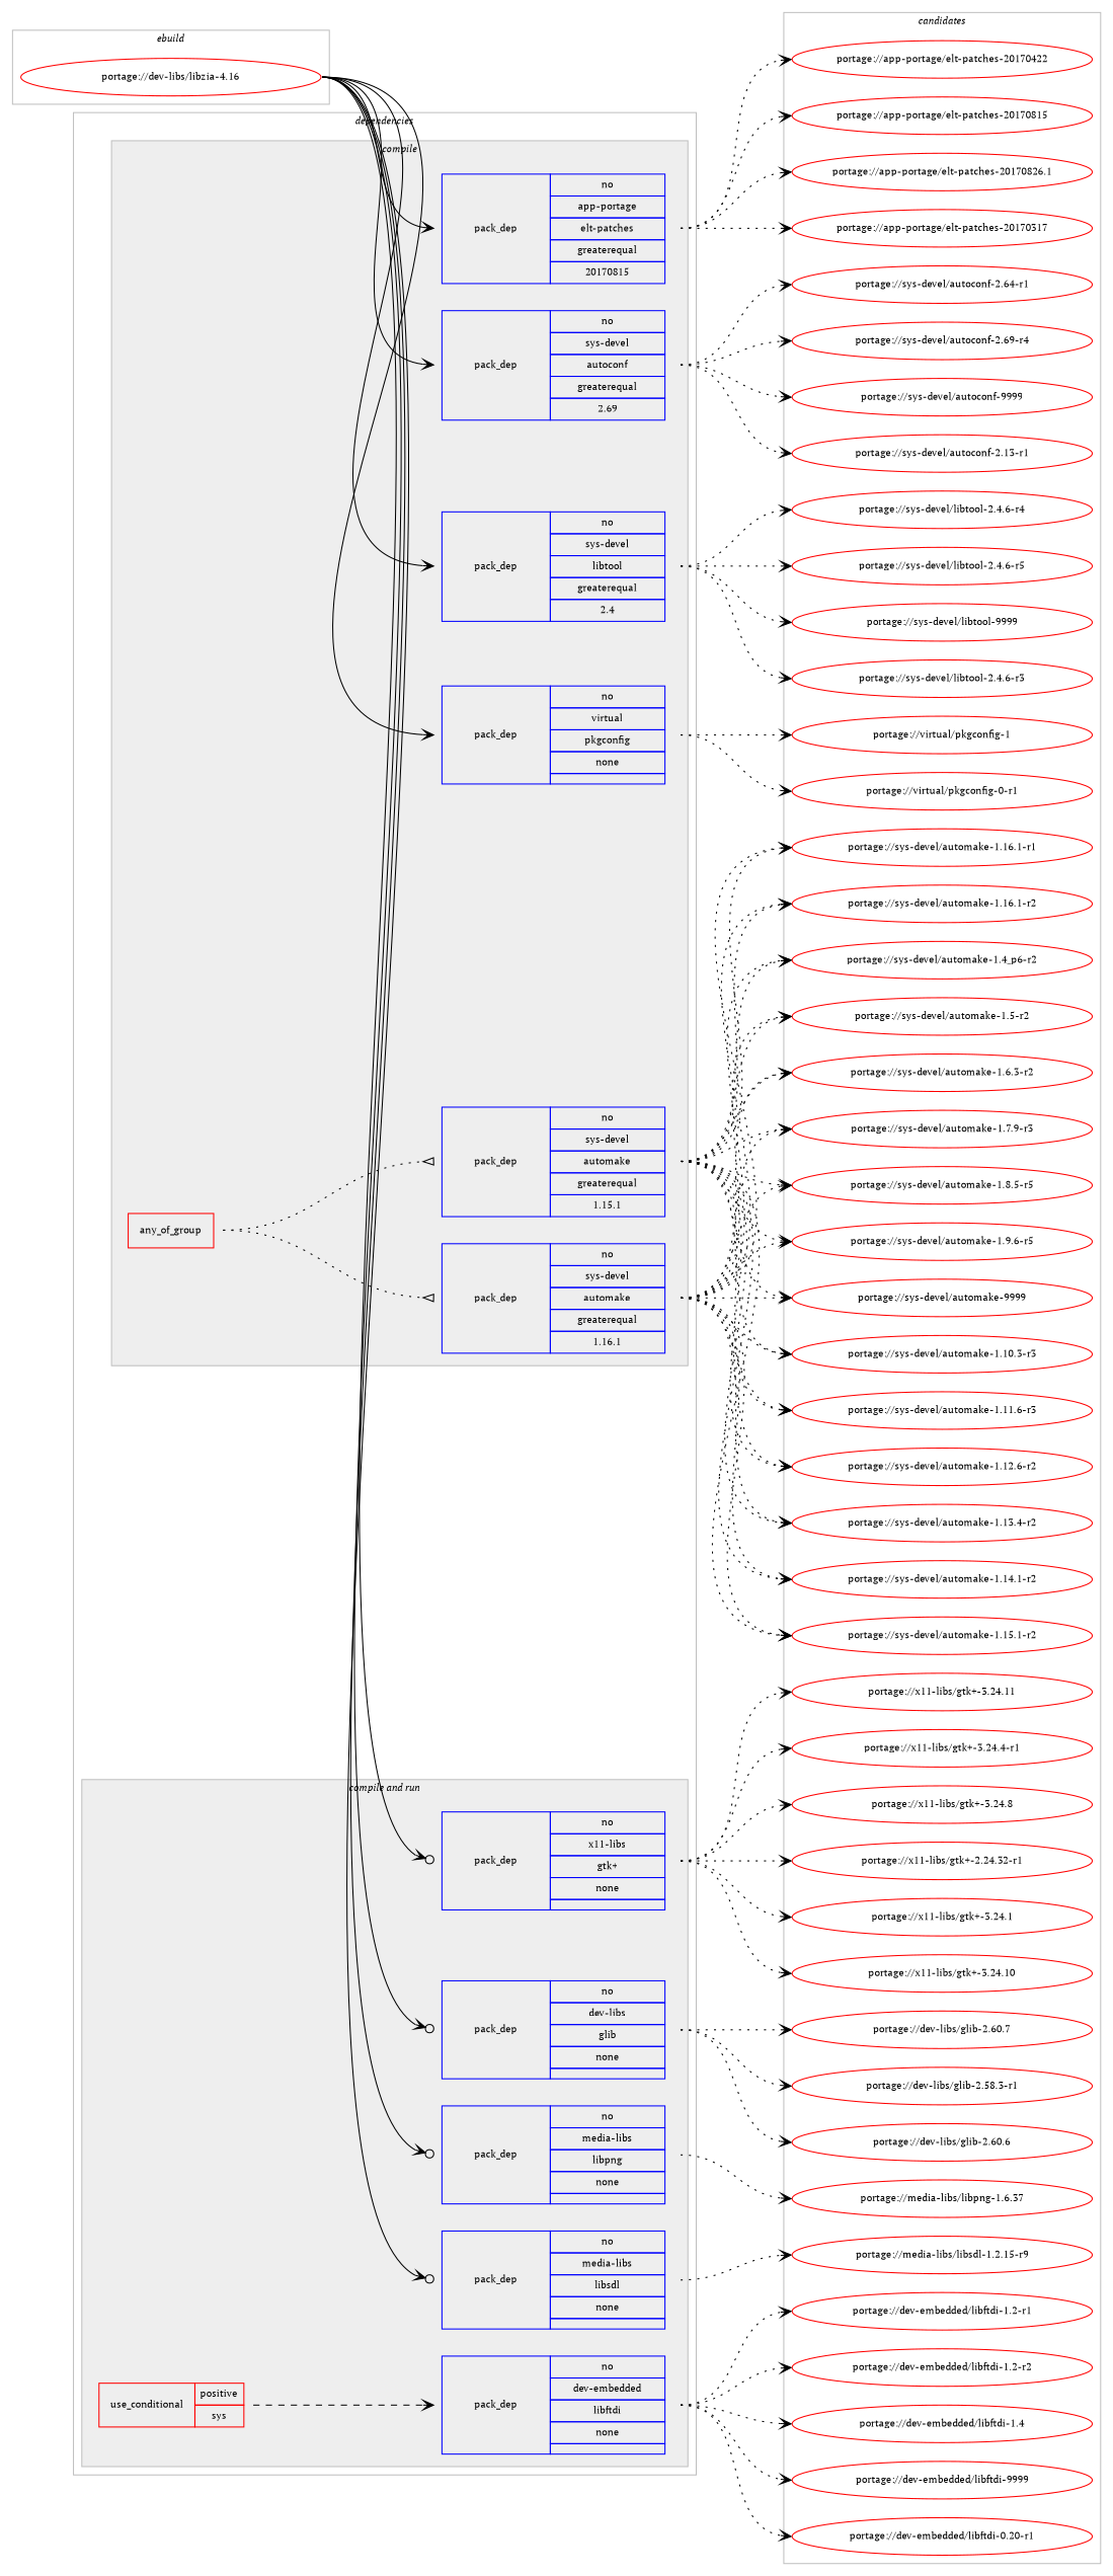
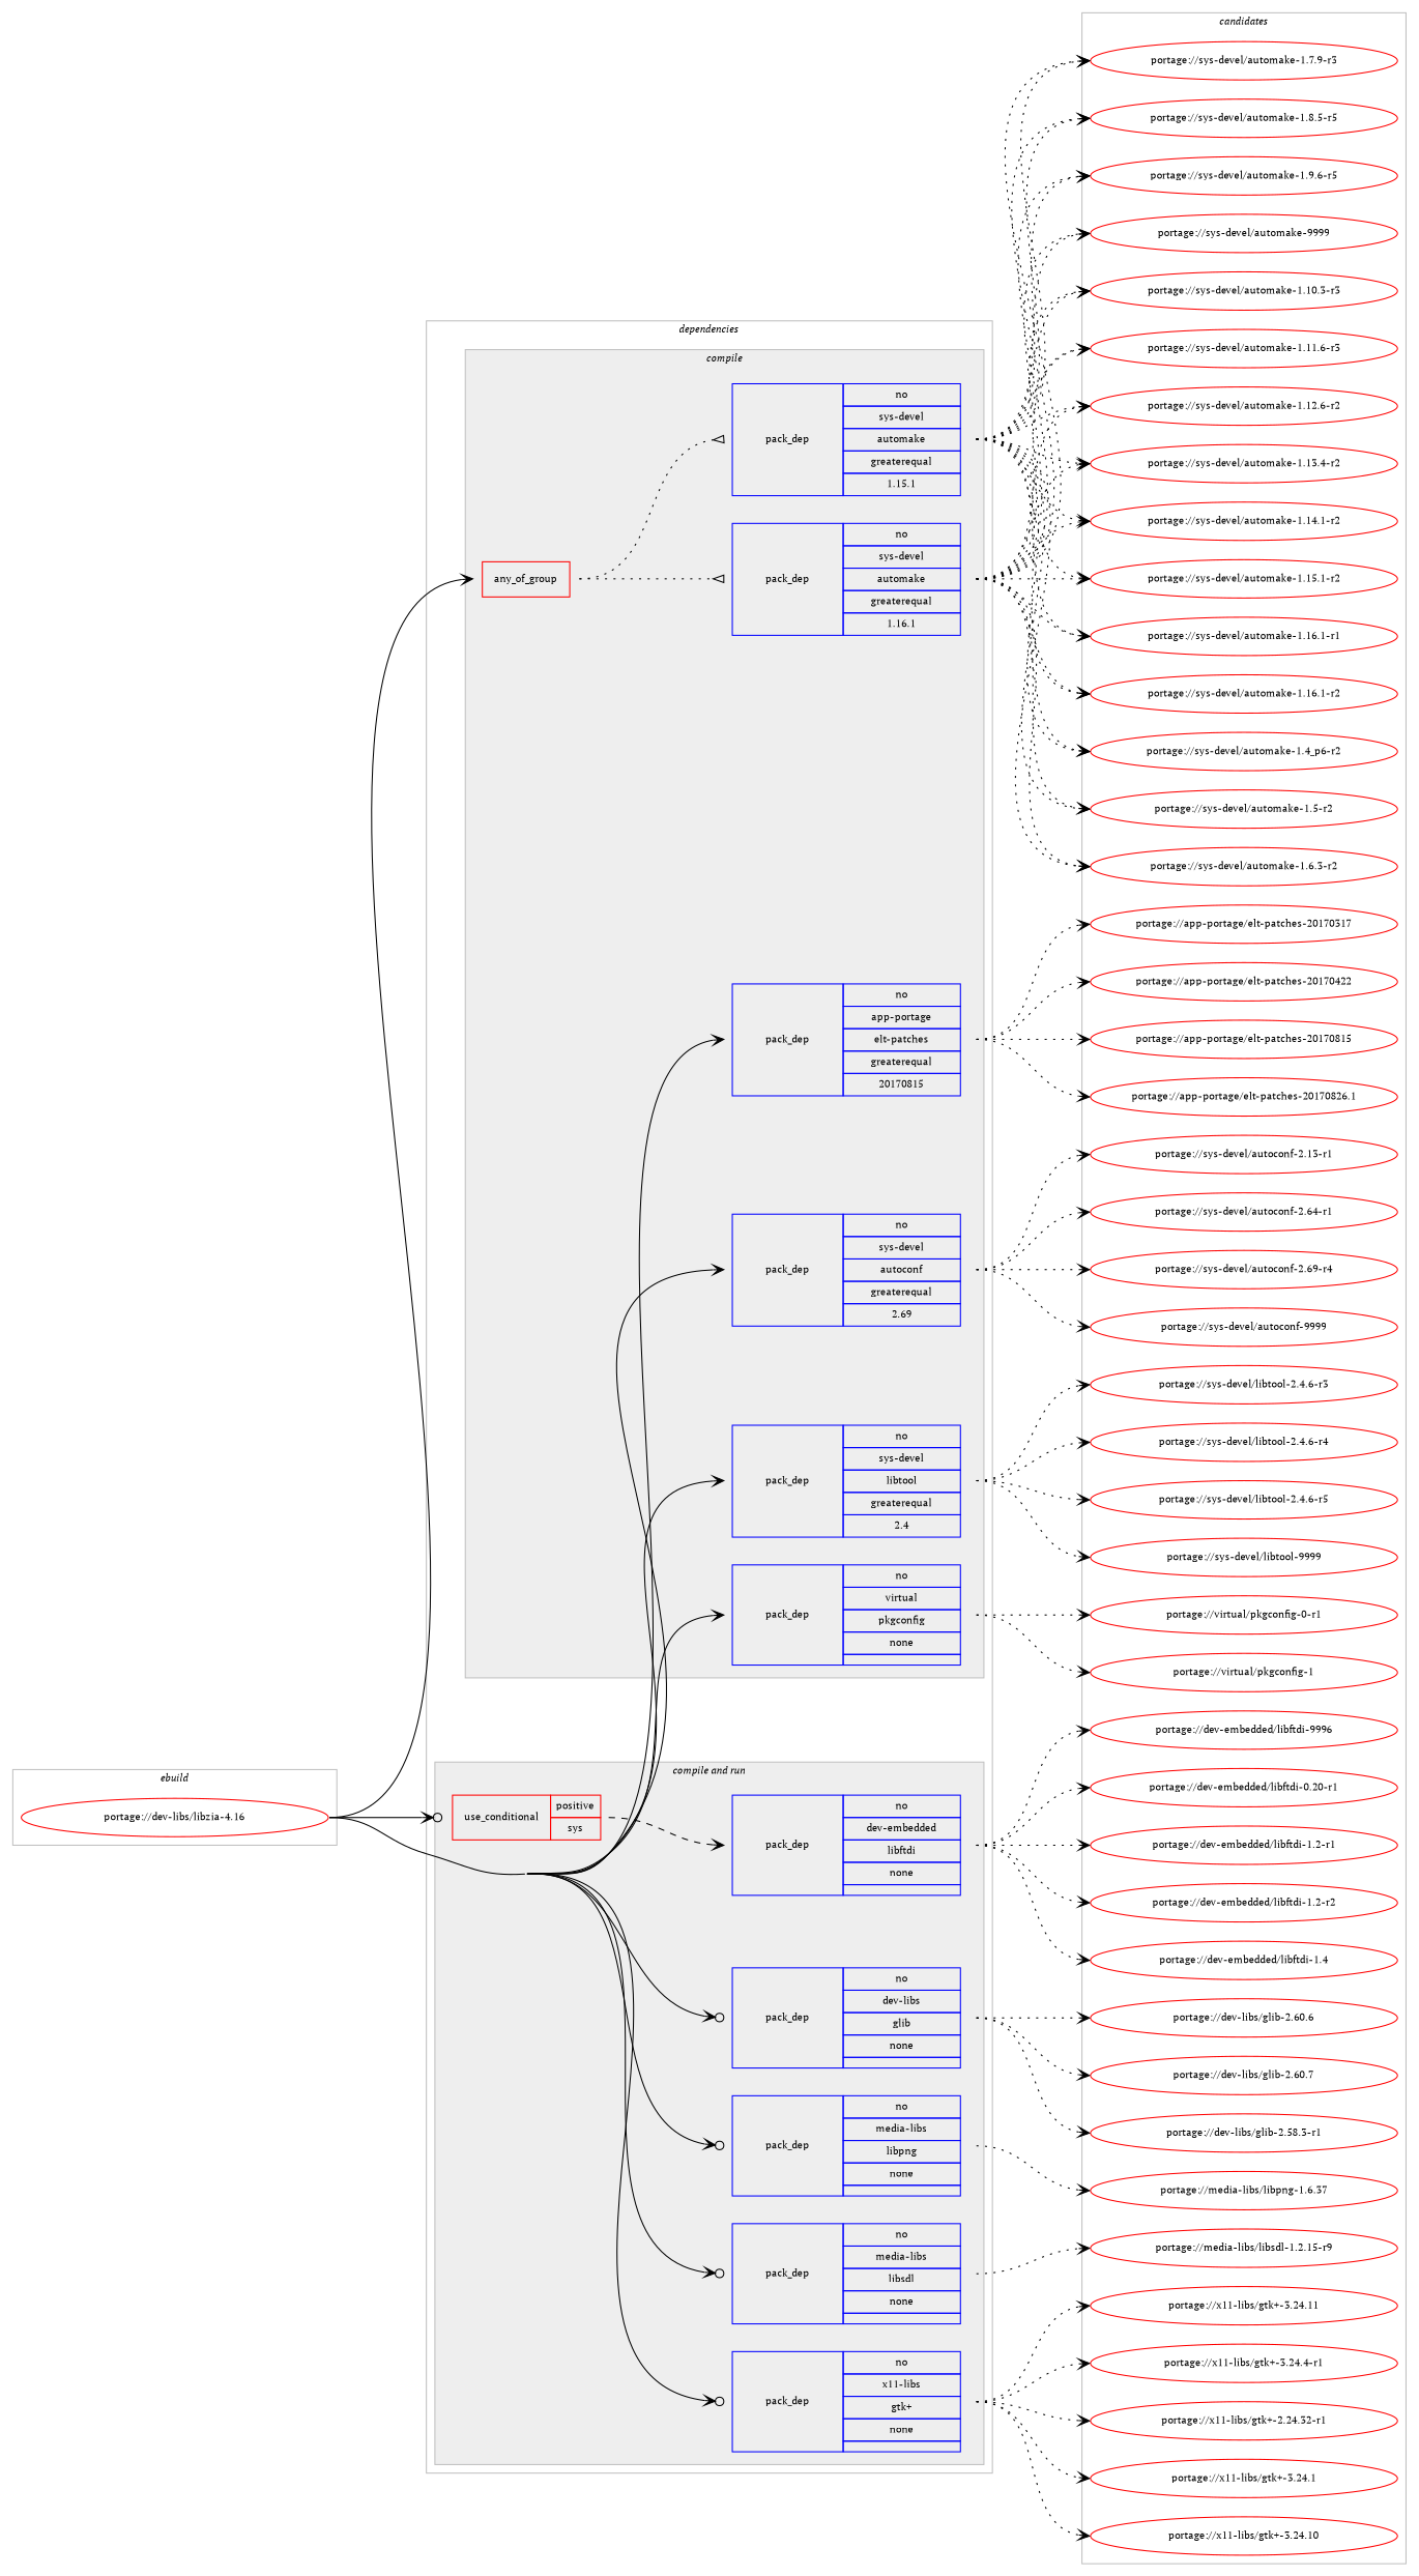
  digraph {
    compound=true
    concentrate=true
    fontname="PT Serif"
    fontsize=10
    newrank=true
    rankdir=LR
    ranksep=1.5
    node [color=red fontname="PT Serif" fontsize=10]
    edge [arrowhead=vee fontname="PT Serif" headport=w style=dotted tailport=e weight=100]
    n1 [label="portage://dev-libs/libzia-4.16" width=4]
    n2 [color=blue label=<<TABLE BORDER="0" CELLBORDER="1" CELLSPACING="0" CELLPADDING="4" WIDTH="220"><TR><TD ROWSPAN="6" CELLPADDING="30">pack_dep</TD></TR><TR><TD WIDTH="110">no</TD></TR><TR><TD>sys-devel</TD></TR><TR><TD>automake</TD></TR><TR><TD>greaterequal</TD></TR><TR><TD>1.16.1</TD></TR></TABLE>> shape=none]
    n3 [color=blue label=<<TABLE BORDER="0" CELLBORDER="1" CELLSPACING="0" CELLPADDING="4" WIDTH="220"><TR><TD ROWSPAN="6" CELLPADDING="30">pack_dep</TD></TR><TR><TD WIDTH="110">no</TD></TR><TR><TD>sys-devel</TD></TR><TR><TD>automake</TD></TR><TR><TD>greaterequal</TD></TR><TR><TD>1.15.1</TD></TR></TABLE>> shape=none]
    n4 [label=<<TABLE BORDER="0" CELLBORDER="1" CELLSPACING="0" CELLPADDING="4"><TR><TD CELLPADDING="10">any_of_group</TD></TR></TABLE>> shape=none]
    n5 [color=blue label=<<TABLE BORDER="0" CELLBORDER="1" CELLSPACING="0" CELLPADDING="4" WIDTH="220"><TR><TD ROWSPAN="6" CELLPADDING="30">pack_dep</TD></TR><TR><TD WIDTH="110">no</TD></TR><TR><TD>app-portage</TD></TR><TR><TD>elt-patches</TD></TR><TR><TD>greaterequal</TD></TR><TR><TD>20170815</TD></TR></TABLE>> shape=none]
    n6 [color=blue label=<<TABLE BORDER="0" CELLBORDER="1" CELLSPACING="0" CELLPADDING="4" WIDTH="220"><TR><TD ROWSPAN="6" CELLPADDING="30">pack_dep</TD></TR><TR><TD WIDTH="110">no</TD></TR><TR><TD>sys-devel</TD></TR><TR><TD>autoconf</TD></TR><TR><TD>greaterequal</TD></TR><TR><TD>2.69</TD></TR></TABLE>> shape=none]
    n7 [color=blue label=<<TABLE BORDER="0" CELLBORDER="1" CELLSPACING="0" CELLPADDING="4" WIDTH="220"><TR><TD ROWSPAN="6" CELLPADDING="30">pack_dep</TD></TR><TR><TD WIDTH="110">no</TD></TR><TR><TD>sys-devel</TD></TR><TR><TD>libtool</TD></TR><TR><TD>greaterequal</TD></TR><TR><TD>2.4</TD></TR></TABLE>> shape=none]
    n8 [color=blue label=<<TABLE BORDER="0" CELLBORDER="1" CELLSPACING="0" CELLPADDING="4" WIDTH="220"><TR><TD ROWSPAN="6" CELLPADDING="30">pack_dep</TD></TR><TR><TD WIDTH="110">no</TD></TR><TR><TD>virtual</TD></TR><TR><TD>pkgconfig</TD></TR><TR><TD>none</TD></TR><TR><TD></TD></TR></TABLE>> shape=none]
    n9 [color=blue label=<<TABLE BORDER="0" CELLBORDER="1" CELLSPACING="0" CELLPADDING="4" WIDTH="220"><TR><TD ROWSPAN="6" CELLPADDING="30">pack_dep</TD></TR><TR><TD WIDTH="110">no</TD></TR><TR><TD>dev-embedded</TD></TR><TR><TD>libftdi</TD></TR><TR><TD>none</TD></TR><TR><TD></TD></TR></TABLE>> shape=none]
    n10 [label=<<TABLE BORDER="0" CELLBORDER="1" CELLSPACING="0" CELLPADDING="4"><TR><TD ROWSPAN="3" CELLPADDING="10">use_conditional</TD></TR><TR><TD>positive</TD></TR><TR><TD>sys</TD></TR></TABLE>> shape=none]
    n11 [color=blue label=<<TABLE BORDER="0" CELLBORDER="1" CELLSPACING="0" CELLPADDING="4" WIDTH="220"><TR><TD ROWSPAN="6" CELLPADDING="30">pack_dep</TD></TR><TR><TD WIDTH="110">no</TD></TR><TR><TD>dev-libs</TD></TR><TR><TD>glib</TD></TR><TR><TD>none</TD></TR><TR><TD></TD></TR></TABLE>> shape=none]
    n12 [color=blue label=<<TABLE BORDER="0" CELLBORDER="1" CELLSPACING="0" CELLPADDING="4" WIDTH="220"><TR><TD ROWSPAN="6" CELLPADDING="30">pack_dep</TD></TR><TR><TD WIDTH="110">no</TD></TR><TR><TD>media-libs</TD></TR><TR><TD>libpng</TD></TR><TR><TD>none</TD></TR><TR><TD></TD></TR></TABLE>> shape=none]
    n13 [color=blue label=<<TABLE BORDER="0" CELLBORDER="1" CELLSPACING="0" CELLPADDING="4" WIDTH="220"><TR><TD ROWSPAN="6" CELLPADDING="30">pack_dep</TD></TR><TR><TD WIDTH="110">no</TD></TR><TR><TD>media-libs</TD></TR><TR><TD>libsdl</TD></TR><TR><TD>none</TD></TR><TR><TD></TD></TR></TABLE>> shape=none]
    n14 [color=blue label=<<TABLE BORDER="0" CELLBORDER="1" CELLSPACING="0" CELLPADDING="4" WIDTH="220"><TR><TD ROWSPAN="6" CELLPADDING="30">pack_dep</TD></TR><TR><TD WIDTH="110">no</TD></TR><TR><TD>x11-libs</TD></TR><TR><TD>gtk+</TD></TR><TR><TD>none</TD></TR><TR><TD></TD></TR></TABLE>> shape=none]
    n15 [label="portage://sys-devel/automake-1.10.3-r3" width=4]
    n16 [label="portage://sys-devel/automake-1.11.6-r3" width=4]
    n17 [label="portage://sys-devel/automake-1.12.6-r2" width=4]
    n18 [label="portage://sys-devel/automake-1.13.4-r2" width=4]
    n19 [label="portage://sys-devel/automake-1.14.1-r2" width=4]
    n20 [label="portage://sys-devel/automake-1.15.1-r2" width=4]
    n21 [label="portage://sys-devel/automake-1.16.1-r1" width=4]
    n22 [label="portage://sys-devel/automake-1.16.1-r2" width=4]
    n23 [label="portage://sys-devel/automake-1.4_p6-r2" width=4]
    n24 [label="portage://sys-devel/automake-1.5-r2" width=4]
    n25 [label="portage://sys-devel/automake-1.6.3-r2" width=4]
    n26 [label="portage://sys-devel/automake-1.7.9-r3" width=4]
    n27 [label="portage://sys-devel/automake-1.8.5-r5" width=4]
    n28 [label="portage://sys-devel/automake-1.9.6-r5" width=4]
    n29 [label="portage://sys-devel/automake-9999" width=4]
    n30 [label="portage://app-portage/elt-patches-20170317" width=4]
    n31 [label="portage://app-portage/elt-patches-20170422" width=4]
    n32 [label="portage://app-portage/elt-patches-20170815" width=4]
    n33 [label="portage://app-portage/elt-patches-20170826.1" width=4]
    n34 [label="portage://sys-devel/autoconf-2.13-r1" width=4]
    n35 [label="portage://sys-devel/autoconf-2.64-r1" width=4]
    n36 [label="portage://sys-devel/autoconf-2.69-r4" width=4]
    n37 [label="portage://sys-devel/autoconf-9999" width=4]
    n38 [label="portage://sys-devel/libtool-2.4.6-r3" width=4]
    n39 [label="portage://sys-devel/libtool-2.4.6-r4" width=4]
    n40 [label="portage://sys-devel/libtool-2.4.6-r5" width=4]
    n41 [label="portage://sys-devel/libtool-9999" width=4]
    n42 [label="portage://virtual/pkgconfig-0-r1" width=4]
    n43 [label="portage://virtual/pkgconfig-1" width=4]
    n44 [label="portage://dev-embedded/libftdi-0.20-r1" width=4]
    n45 [label="portage://dev-embedded/libftdi-1.2-r1" width=4]
    n46 [label="portage://dev-embedded/libftdi-1.2-r2" width=4]
    n47 [label="portage://dev-embedded/libftdi-1.4" width=4]
-   n48 [label="portage://dev-embedded/libftdi-9999" width=4]
+   n48 [label="portage://dev-embedded/libftdi-9996" width=4]
    n49 [label="portage://dev-libs/glib-2.58.3-r1" width=4]
    n50 [label="portage://dev-libs/glib-2.60.6" width=4]
    n51 [label="portage://dev-libs/glib-2.60.7" width=4]
    n52 [label="portage://media-libs/libpng-1.6.37" width=4]
    n53 [label="portage://media-libs/libsdl-1.2.15-r9" width=4]
    n54 [label="portage://x11-libs/gtk+-2.24.32-r1" width=4]
    n55 [label="portage://x11-libs/gtk+-3.24.1" width=4]
    n56 [label="portage://x11-libs/gtk+-3.24.10" width=4]
    n57 [label="portage://x11-libs/gtk+-3.24.11" width=4]
    n58 [label="portage://x11-libs/gtk+-3.24.4-r1" width=4]
-   n59 [label="portage://x11-libs/gtk+-3.24.8" width=4]
    subgraph cluster_1 {
      color=gray
      label=<<i>ebuild</i>>
      rank=same
      n1
    }
    subgraph cluster_2 {
      color=gray
      label=<<i>dependencies</i>>
      subgraph cluster_3 {
        color=gray
        fillcolor="#eeeeee"
        label=<<i>compile</i>>
        style=filled
        subgraph sub_4 {
          color=gray
          fillcolor="#eeeeee"
          label=<<i>compile</i>>
          style=filled
          n4
          subgraph sub_5 {
            color=gray
            fillcolor="#eeeeee"
            label=<<i>compile</i>>
            style=filled
            n2
          }
          subgraph sub_6 {
            color=gray
            fillcolor="#eeeeee"
            label=<<i>compile</i>>
            style=filled
            n3
          }
        }
        subgraph sub_7 {
          color=gray
          fillcolor="#eeeeee"
          label=<<i>compile</i>>
          style=filled
          n5
        }
        subgraph sub_8 {
          color=gray
          fillcolor="#eeeeee"
          label=<<i>compile</i>>
          style=filled
          n6
        }
        subgraph sub_9 {
          color=gray
          fillcolor="#eeeeee"
          label=<<i>compile</i>>
          style=filled
          n7
        }
        subgraph sub_10 {
          color=gray
          fillcolor="#eeeeee"
          label=<<i>compile</i>>
          style=filled
          n8
        }
      }
      subgraph cluster_11 {
        color=gray
        fillcolor="#eeeeee"
        label=<<i>compile and run</i>>
        style=filled
        subgraph sub_12 {
          color=gray
          fillcolor="#eeeeee"
          label=<<i>compile and run</i>>
          style=filled
          n10
          subgraph sub_13 {
            color=gray
            fillcolor="#eeeeee"
            label=<<i>compile and run</i>>
            style=filled
            n9
          }
        }
        subgraph sub_14 {
          color=gray
          fillcolor="#eeeeee"
          label=<<i>compile and run</i>>
          style=filled
          n11
        }
        subgraph sub_15 {
          color=gray
          fillcolor="#eeeeee"
          label=<<i>compile and run</i>>
          style=filled
          n12
        }
        subgraph sub_16 {
          color=gray
          fillcolor="#eeeeee"
          label=<<i>compile and run</i>>
          style=filled
          n13
        }
        subgraph sub_17 {
          color=gray
          fillcolor="#eeeeee"
          label=<<i>compile and run</i>>
          style=filled
          n14
        }
      }
      subgraph cluster_18 {
        color=gray
        fillcolor="#eeeeee"
        label=<<i>run</i>>
        style=filled
      }
    }
    subgraph cluster_19 {
      color=gray
      label=<<i>candidates</i>>
      rank=same
      subgraph sub_20 {
        color=black
        label=<<i>candidates</i>>
        nodesep=1
        rank=same
        n15
        n16
        n17
        n18
        n19
        n20
        n21
        n22
        n23
        n24
        n25
        n26
        n27
        n28
        n29
      }
      subgraph sub_21 {
        color=black
        label=<<i>candidates</i>>
        nodesep=1
        rank=same
        n15
        n16
        n17
        n18
        n19
        n20
        n21
        n22
        n23
        n24
        n25
        n26
        n27
        n28
        n29
      }
      subgraph sub_22 {
        color=black
        label=<<i>candidates</i>>
        nodesep=1
        rank=same
        n30
        n31
        n32
        n33
      }
      subgraph sub_23 {
        color=black
        label=<<i>candidates</i>>
        nodesep=1
        rank=same
        n34
        n35
        n36
        n37
      }
      subgraph sub_24 {
        color=black
        label=<<i>candidates</i>>
        nodesep=1
        rank=same
        n38
        n39
        n40
        n41
      }
      subgraph sub_25 {
        color=black
        label=<<i>candidates</i>>
        nodesep=1
        rank=same
        n42
        n43
      }
      subgraph sub_26 {
        color=black
        label=<<i>candidates</i>>
        nodesep=1
        rank=same
        n44
        n45
        n46
        n47
        n48
      }
      subgraph sub_27 {
        color=black
        label=<<i>candidates</i>>
        nodesep=1
        rank=same
        n49
        n50
        n51
      }
      subgraph sub_28 {
        color=black
        label=<<i>candidates</i>>
        nodesep=1
        rank=same
        n52
      }
      subgraph sub_29 {
        color=black
        label=<<i>candidates</i>>
        nodesep=1
        rank=same
        n53
      }
      subgraph sub_30 {
        color=black
        label=<<i>candidates</i>>
        nodesep=1
        rank=same
        n54
        n55
        n56
        n57
        n58
-       n59
      }
    }
+   n1 -> n4 [style=solid weight=20]
    n1 -> n5 [style=solid weight=20]
    n1 -> n6 [style=solid weight=20]
    n1 -> n7 [style=solid weight=20]
    n1 -> n8 [style=solid weight=20]
+   n1 -> n10 [arrowhead=odotvee style=solid weight=20]
    n1 -> n11 [arrowhead=odotvee style=solid weight=20]
    n1 -> n12 [arrowhead=odotvee style=solid weight=20]
    n1 -> n13 [arrowhead=odotvee style=solid weight=20]
    n1 -> n14 [arrowhead=odotvee style=solid weight=20]
    n2 -> n15
    n2 -> n16
    n2 -> n17
    n2 -> n18
    n2 -> n19
    n2 -> n20
    n2 -> n21
    n2 -> n22
    n2 -> n23
    n2 -> n24
    n2 -> n25
    n2 -> n26
    n2 -> n27
    n2 -> n28
    n2 -> n29
    n3 -> n15
    n3 -> n16
    n3 -> n17
    n3 -> n18
    n3 -> n19
    n3 -> n20
    n3 -> n21
    n3 -> n22
    n3 -> n23
    n3 -> n24
    n3 -> n25
    n3 -> n26
    n3 -> n27
    n3 -> n28
    n3 -> n29
    n4 -> n2 [arrowhead=oinv weight=20]
    n4 -> n3 [arrowhead=oinv weight=20]
    n5 -> n30
    n5 -> n31
    n5 -> n32
    n5 -> n33
    n6 -> n34
    n6 -> n35
    n6 -> n36
    n6 -> n37
    n7 -> n38
    n7 -> n39
    n7 -> n40
    n7 -> n41
    n8 -> n42
    n8 -> n43
    n9 -> n44
    n9 -> n45
    n9 -> n46
    n9 -> n47
    n9 -> n48
    n10 -> n9 [style=dashed weight=20]
    n11 -> n49
    n11 -> n50
    n11 -> n51
    n12 -> n52
    n13 -> n53
    n14 -> n54
    n14 -> n55
    n14 -> n56
    n14 -> n57
    n14 -> n58
-   n14 -> n59
  }
